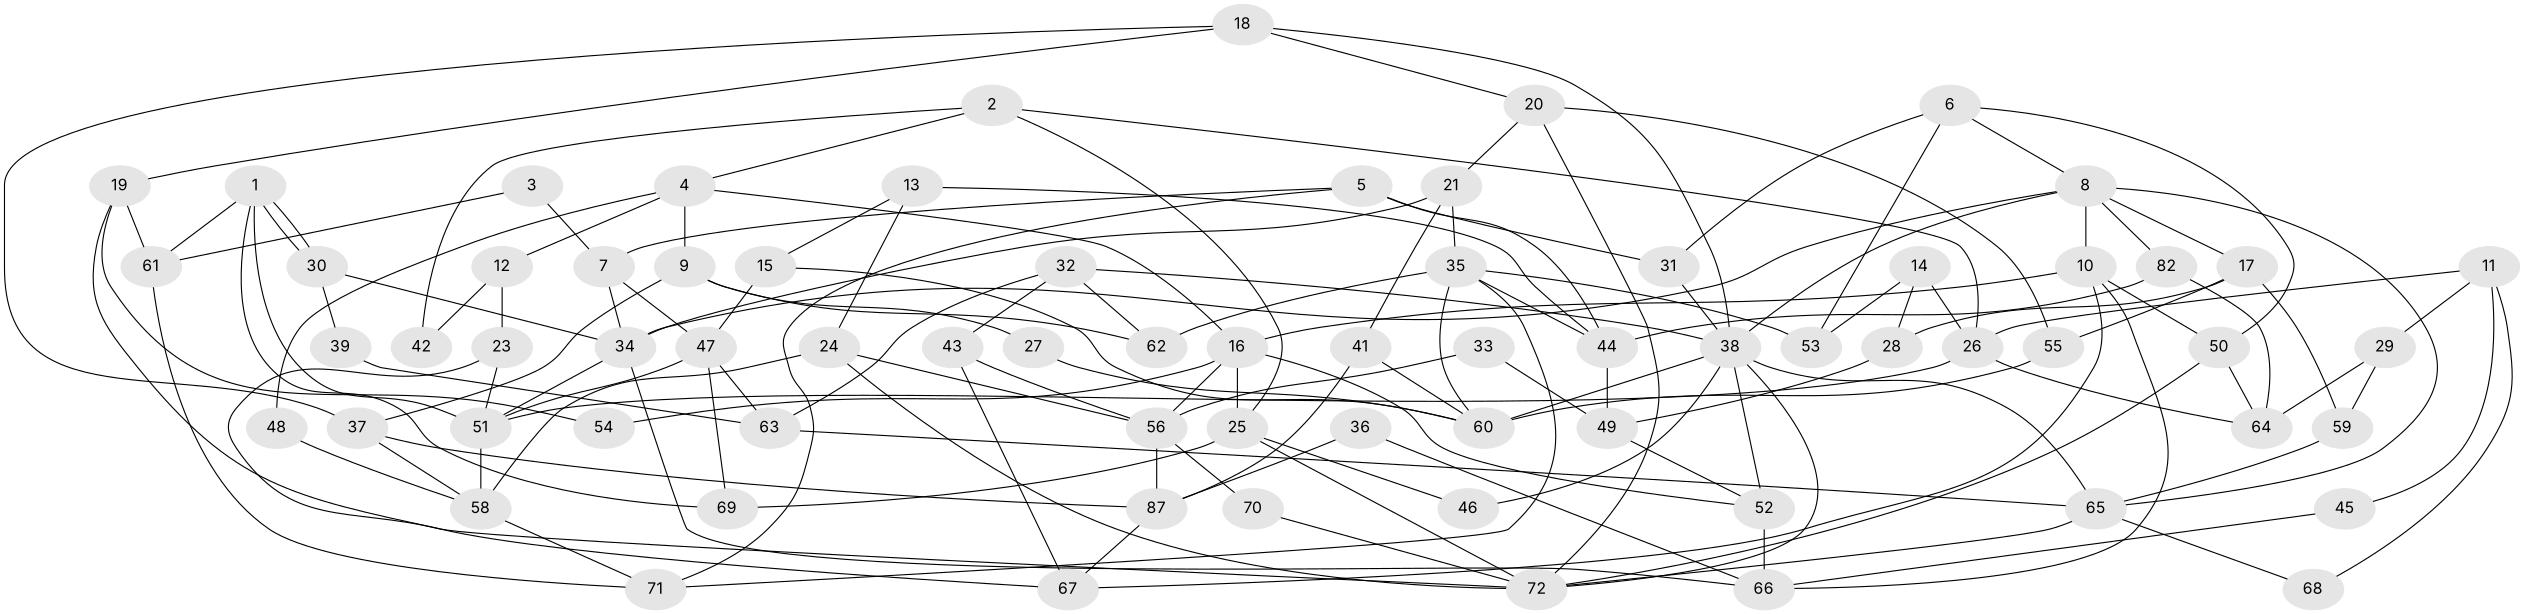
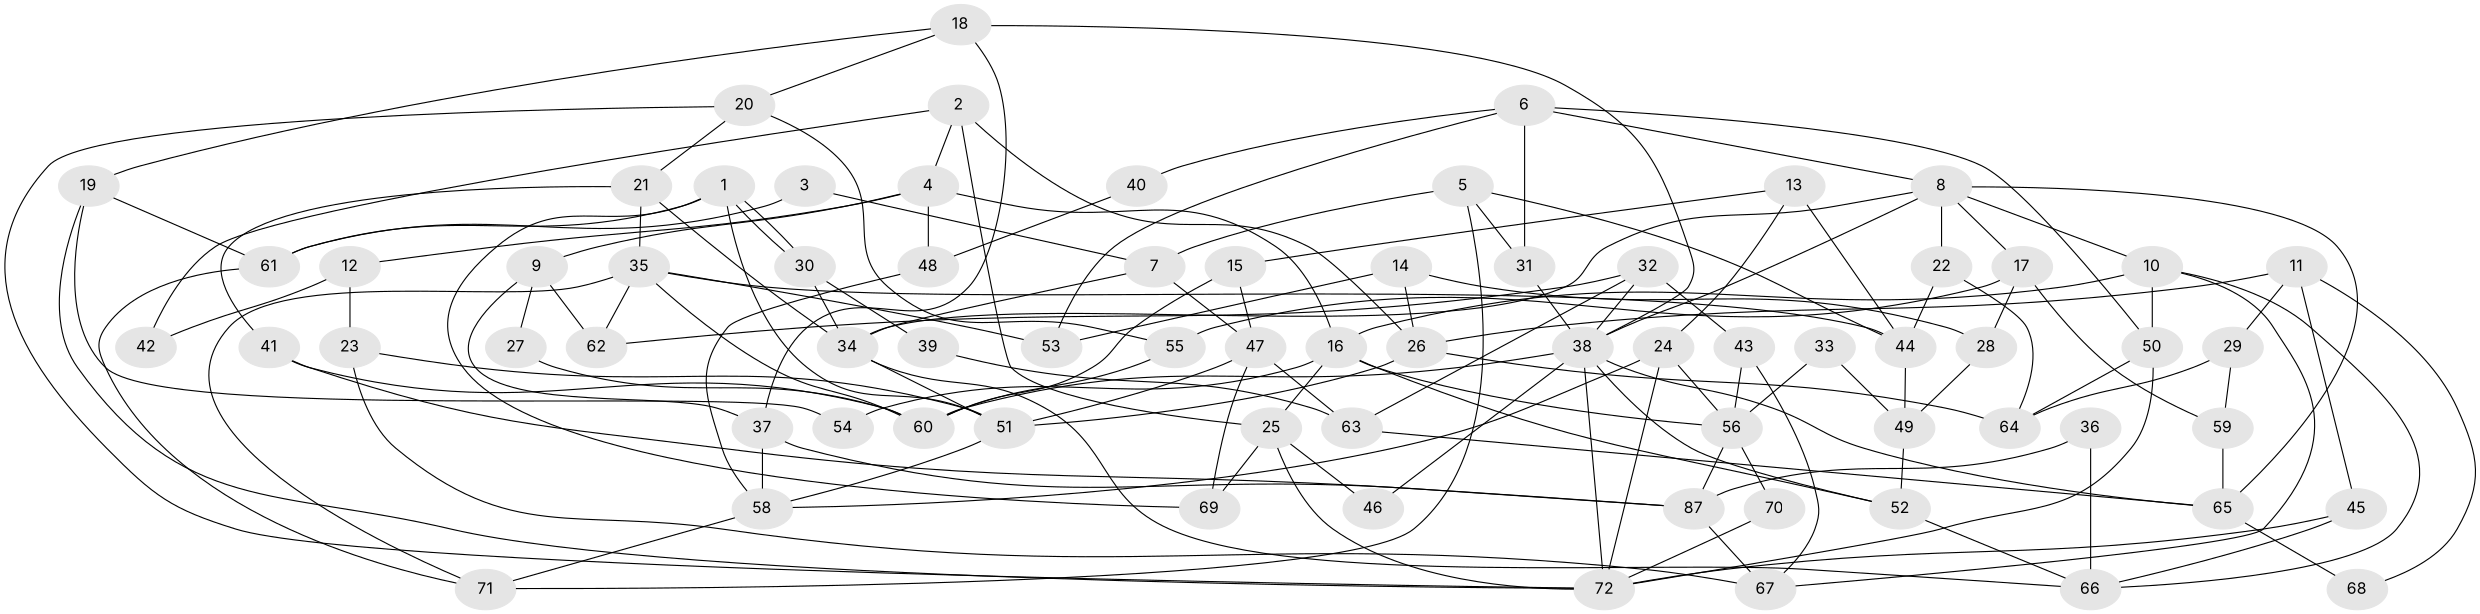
  graph {
    fontname=Inter
    node [color=gray90 fontname=Inter style=filled]
    edge [fontname=Inter]
    1
    30
    51
    61
    69
    34
    39
    58
    71
    2
    4
    25
    26
    42
    9
    12
    16
    48
    72
    46
    64
    3
    7
    47
    27
    37
    62
    23
    52
    54
    56
    5
    31
    44
    38
    49
    6
    8
+   40
    50
    53
    10
    17
-   22 [label=82]
+   22
    65
    66
    63
    67
    28
    55
    59
    60
    68
    n54 [label=87]
    11
    29
    45
    15
    13
    24
    14
    70
    18
    19
    20
    21
    35
    41
    32
    43
    33
    36
    1 -- 30
    1 -- 30
    1 -- 51
    1 -- 61
    1 -- 69
    30 -- 34
    30 -- 39
    51 -- 58
    61 -- 71
    34 -- 51
    34 -- 66
    39 -- 63
    58 -- 71
    2 -- 4
    2 -- 25
    2 -- 26
    2 -- 42
    4 -- 9
    4 -- 12
    4 -- 16
    4 -- 48
    25 -- 69
    25 -- 72
    25 -- 46
    26 -- 51
    26 -- 64
    9 -- 27
    9 -- 37
    9 -- 62
    12 -- 42
    12 -- 23
    16 -- 25
    16 -- 52
    16 -- 54
    16 -- 56
    48 -- 58
    3 -- 61
    3 -- 7
    7 -- 34
    7 -- 47
    47 -- 51
    47 -- 69
    47 -- 63
    27 -- 60
    37 -- 58
    37 -- n54
    23 -- 51
    23 -- 67
    52 -- 66
    56 -- n54
    56 -- 70
    5 -- 71
    5 -- 7
    5 -- 31
    5 -- 44
    31 -- 38
    44 -- 49
    38 -- 72
    38 -- 46
    38 -- 52
    38 -- 65
    38 -- 60
    49 -- 52
    6 -- 31
    6 -- 8
+   6 -- 40
    6 -- 50
    6 -- 53
    8 -- 34
    8 -- 38
    8 -- 10
    8 -- 17
    8 -- 22
    8 -- 65
+   40 -- 48
    50 -- 72
    50 -- 64
    10 -- 16
    10 -- 50
    10 -- 66
    10 -- 67
    17 -- 28
    17 -- 55
    17 -- 59
    22 -- 64
    22 -- 44
    65 -- 68
    63 -- 65
    28 -- 49
    55 -- 60
    59 -- 65
    n54 -- 67
    11 -- 26
    11 -- 68
    11 -- 29
    11 -- 45
    29 -- 64
    29 -- 59
-   65 -- 72
+   45 -- 72
    45 -- 66
    15 -- 47
    15 -- 60
    13 -- 44
    13 -- 15
    13 -- 24
    24 -- 58
    24 -- 72
    24 -- 56
    14 -- 26
    14 -- 53
    14 -- 28
    70 -- 72
    18 -- 37
    18 -- 38
    18 -- 19
    18 -- 20
    19 -- 61
    19 -- 72
    19 -- 54
    20 -- 72
    20 -- 55
    20 -- 21
    21 -- 34
    21 -- 35
    21 -- 41
    35 -- 71
    35 -- 62
    35 -- 44
    35 -- 53
    35 -- 60
    41 -- 60
    41 -- n54
    32 -- 62
    32 -- 38
    32 -- 63
    32 -- 43
    43 -- 56
    43 -- 67
    33 -- 56
    33 -- 49
    36 -- 66
    36 -- n54
  }
